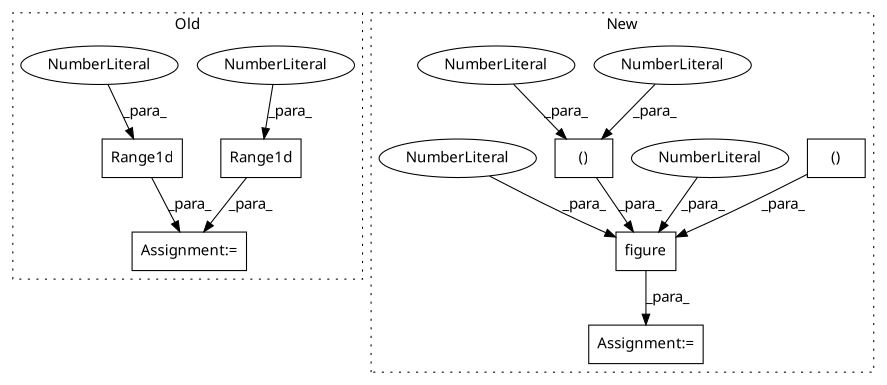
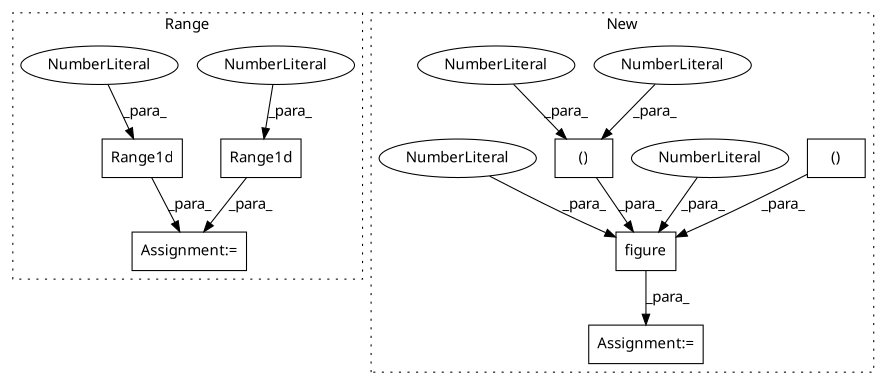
  digraph {
    fontname="Noto Sans"
    node [a=34 l=3 s=1138 shape=box fontname="Noto Sans"]
    edge [fontname="Noto Sans"]
    n1 [a=32 l="8,1" label=Range1d s="1458,1473"]
    n2 [label=NumberLiteral s=1466 shape=ellipse]
    n3 [a=7 l=1 label="Assignment:=" s=1388]
    n4 [a=32 l="8,1" label=Range1d s="1441,1456"]
    n5 [label=NumberLiteral s=1449 shape=ellipse]
    n6 [a=106 l=15 label="()"]
    n7 [l=1 label=NumberLiteral shape=ellipse]
    n8 [a=32 l="7,2" label=figure s="1090,1175"]
    n9 [a=106 l=15 label="()" s=1160]
    n10 [label=NumberLiteral s=1097 shape=ellipse]
    n11 [l=1 label=NumberLiteral s=1152 shape=ellipse]
    n12 [label=NumberLiteral s=1101 shape=ellipse]
    n13 [a=7 l=1 label="Assignment:=" s=1089]
    subgraph cluster_1 {
-     label=Old
+     label=Range
      style=dotted
      n1
      n2
      n3
      n4
      n5
    }
    subgraph cluster_2 {
      label=New
      style=dotted
      n6
      n7
      n8
      n9
      n10
      n11
      n12
      n13
    }
    n1 -> n3 [label=_para_]
    n2 -> n1 [label=_para_]
    n4 -> n3 [label=_para_]
    n5 -> n4 [label=_para_]
    n6 -> n8 [label=_para_]
    n7 -> n6 [label=_para_]
    n8 -> n13 [label=_para_]
    n9 -> n8 [label=_para_]
    n10 -> n8 [label=_para_]
    n11 -> n6 [label=_para_]
    n12 -> n8 [label=_para_]
  }
